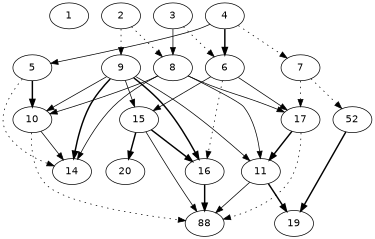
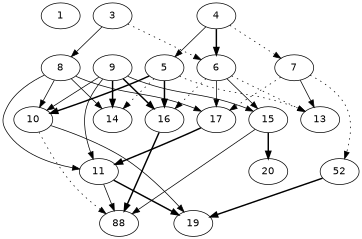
  digraph {
    fontname="DejaVu Sans"
    node [alpha=0.11 fontname="DejaVu Sans"]
    edge [fontname="DejaVu Sans" style=solid]
    1 [alpha=0.10 expect_size=14679040]
-   2 [alpha=0.14 expect_size=15526912]
    8 [alpha=0.13 expect_size=6315008]
    9 [alpha=0.04 expect_size=27287552]
    10 [alpha=0.15 expect_size=28949504]
    14 [alpha=0.12 expect_size=50816000]
    17 [alpha=0.12 expect_size=12463104]
    11 [expect_size=45032448]
    16 [alpha=0.04 expect_size=32552960]
    15 [alpha=0.05 expect_size=11087872]
    n11 [expect_size=43316224 label=88]
    19 [alpha=0.17 expect_size=25686016]
    20 [alpha=0.06 expect_size=34249728]
    3 [alpha=0.19 expect_size=40424448]
    6 [expect_size=42088448]
+   13 [alpha=0.15 expect_size=6791168]
    4 [alpha=0.03 expect_size=24062976]
    5 [alpha=0.09 expect_size=14290944]
    7 [alpha=0.13 expect_size=28591104]
    n20 [alpha=0.19 expect_size=21373952 label=52]
-   2 -> 8 [style=dotted]
-   2 -> 9 [style=dotted]
    8 -> 10
    8 -> 14
    8 -> 17
    8 -> 11
    9 -> 10
    9 -> 14 [style=bold]
    9 -> 11
    9 -> 16 [style=bold]
    9 -> 15
    10 -> n11 [style=dotted]
-   10 -> 14
+   10 -> 19
    17 -> 11 [style=bold]
-   17 -> n11 [style=dotted]
    11 -> n11
    11 -> 19 [style=bold]
    16 -> n11 [style=bold]
    15 -> n11
    15 -> 20 [style=bold]
    3 -> 8
    3 -> 6 [style=dotted]
    6 -> 17
    6 -> 16 [style=dotted]
    6 -> 15
+   6 -> 13 [style=dotted]
    4 -> 6 [style=bold]
    4 -> 5
    4 -> 7 [style=dotted]
    5 -> 10 [style=bold]
    5 -> 14 [style=dotted]
-   15 -> 16 [style=bold]
+   5 -> 16 [style=bold]
+   5 -> 13 [style=dotted]
    7 -> 17 [style=dotted]
+   7 -> 13
    7 -> n20 [style=dotted]
    n20 -> 19 [style=bold]
  }
